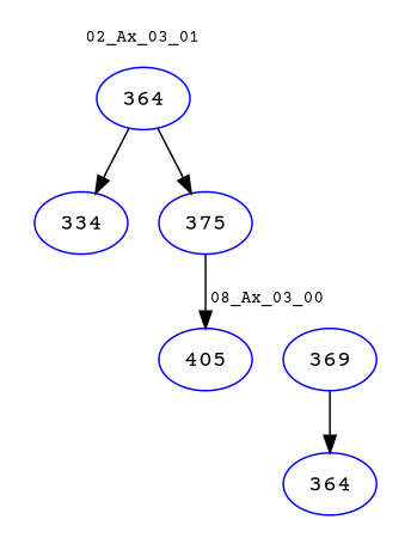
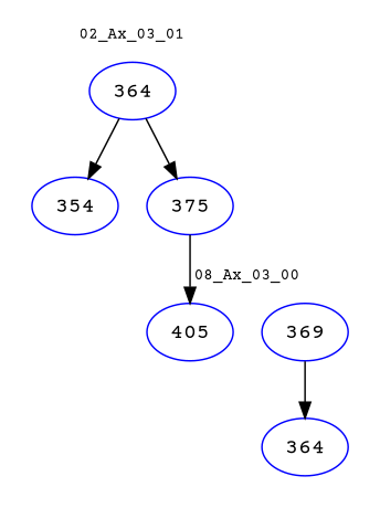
  digraph {
    fontname="Courier Prime"
    node [color=blue fontname="Courier Prime"]
    edge [color=black fontname="Courier Prime"]
    n1 [label=364]
-   n2 [label=334]
+   n2 [label=354]
    n3 [label=375]
    n4 [label=369]
    n5 [label=364]
    n6 [label=405]
    subgraph cluster_1 {
      color=white
      fontsize=10
      label="02_Ax_03_01"
      n1
      n2
      n3
    }
    subgraph cluster_2 {
      color=white
      fontsize=10
      label="08_Ax_03_00"
      n4
      n5
      n6
    }
    n1 -> n2
    n1 -> n3
    n3 -> n6
    n4 -> n5
  }
